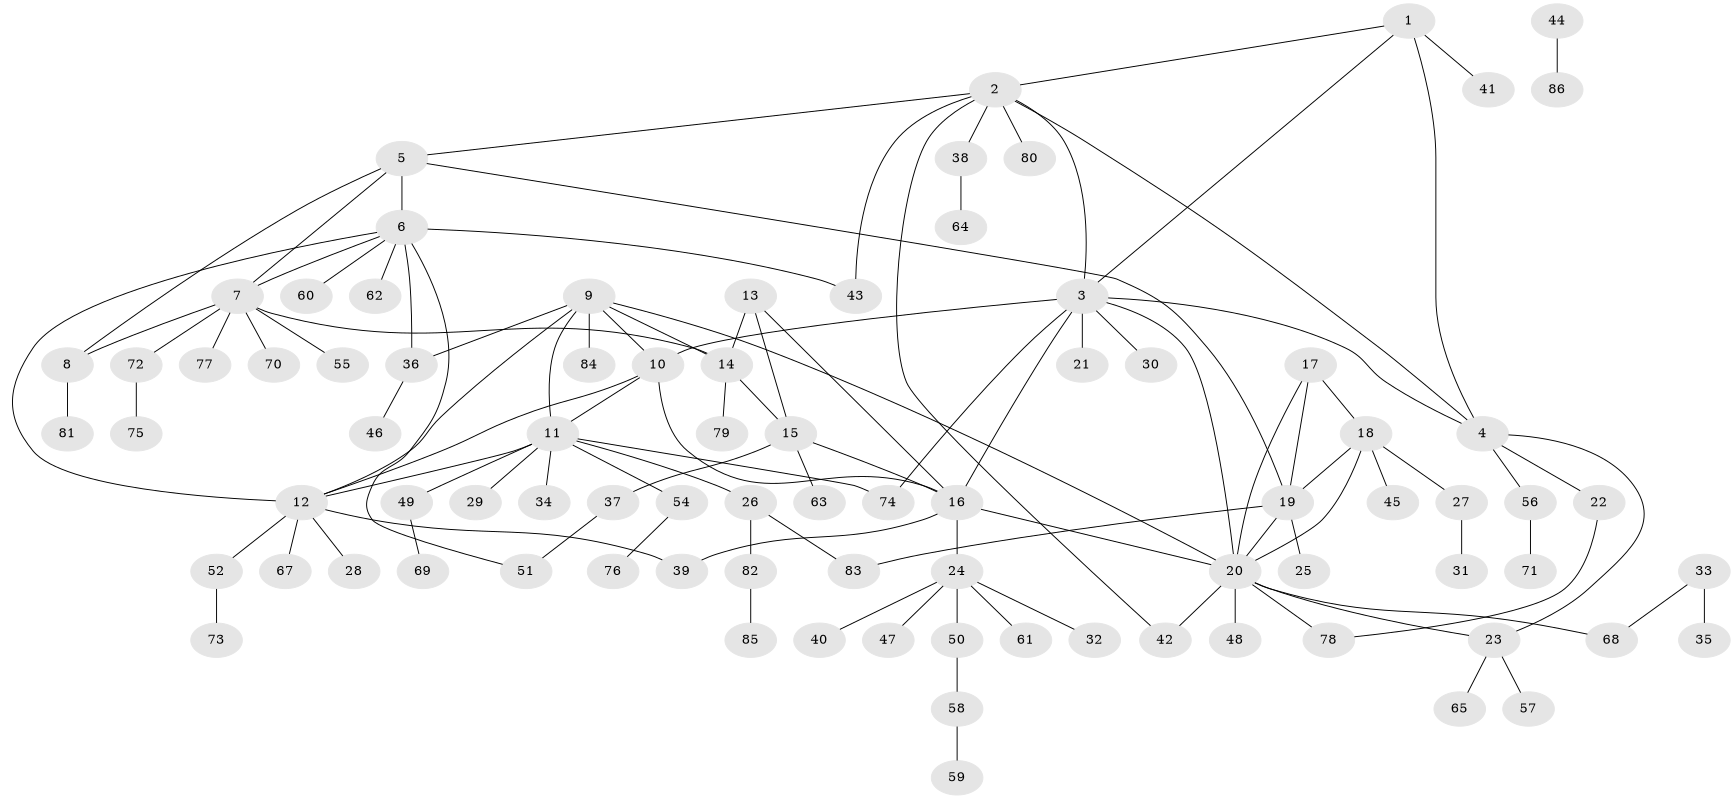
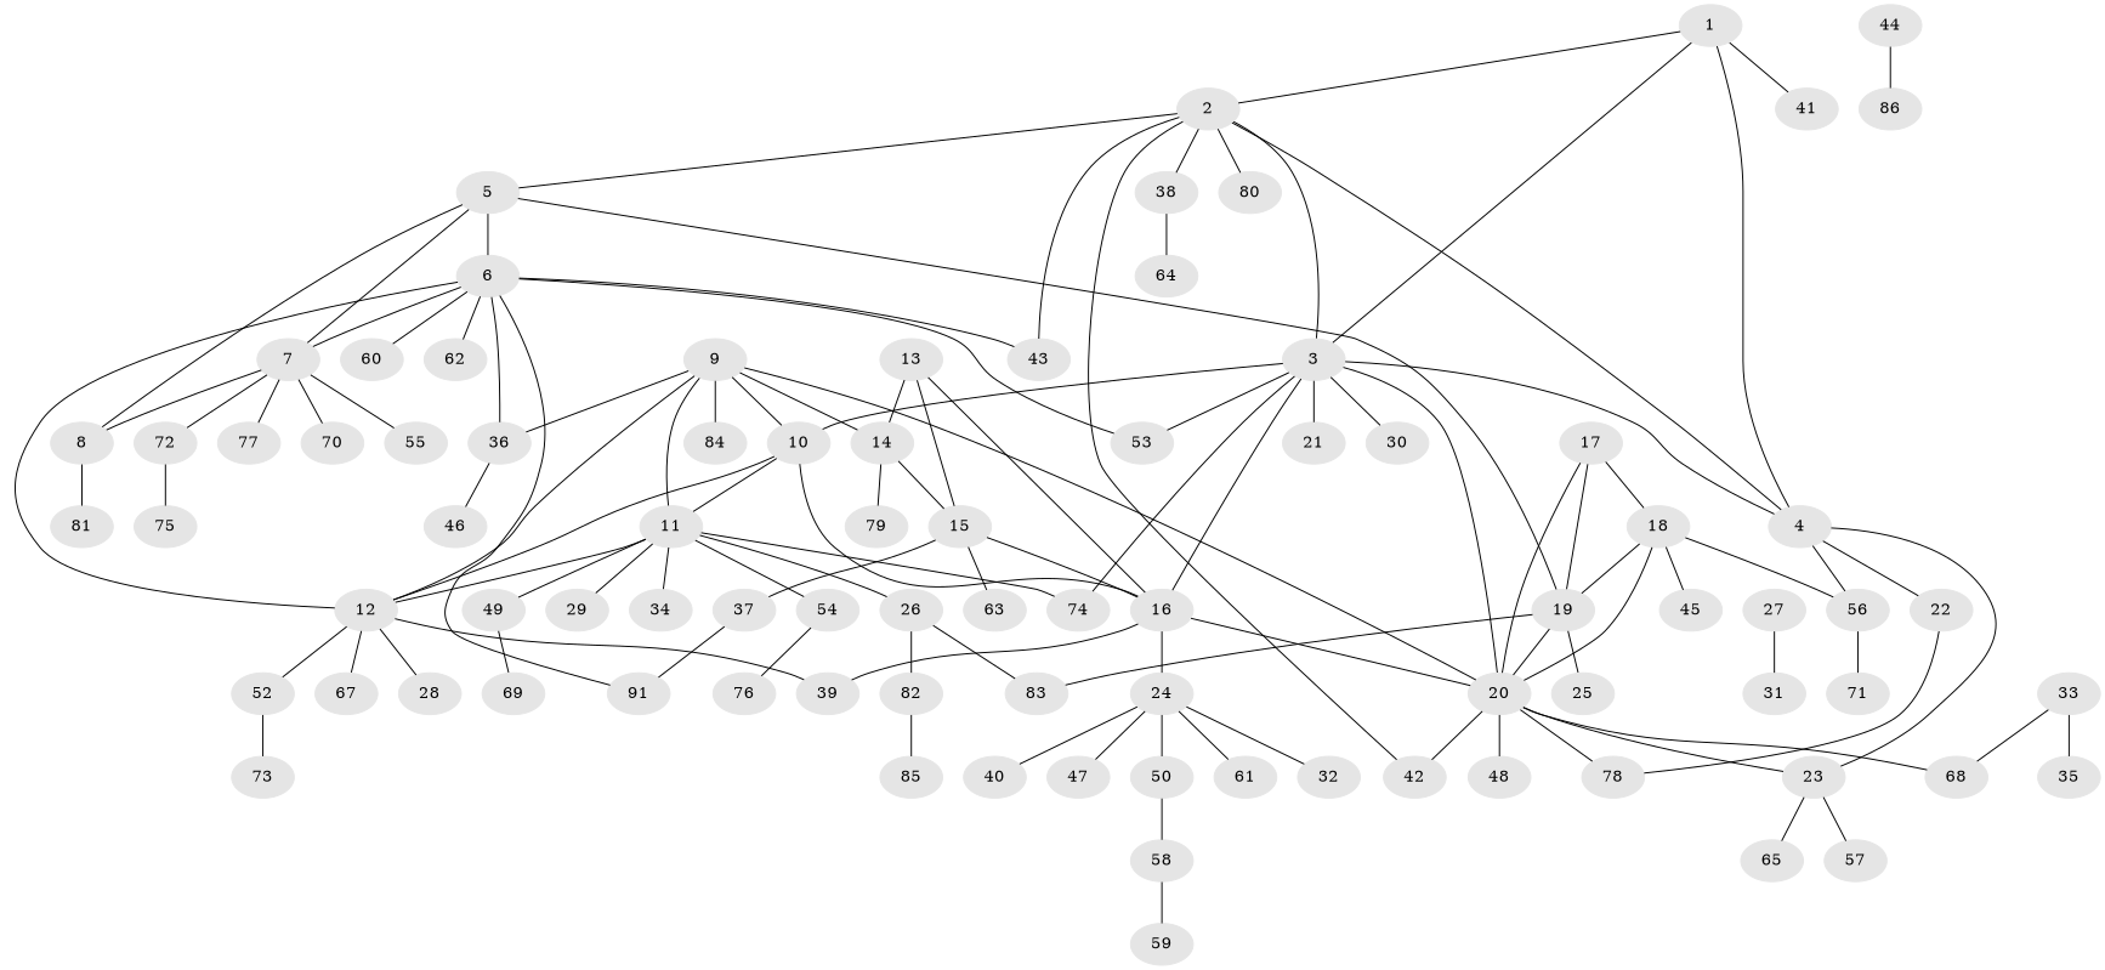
  graph {
    node [color=gray90 style=filled]
    1
    2
    3
    4
    41
    5
    38
    42
    43
    80
    10
    16
    20
    21
    30
+   53
    74
    22
    23
    56
    6
    7
    8
    19
    64
    12
    11
    39
    24
    48
    68
    78
    57
    65
    71
    36
-   51
+   51 [label=91]
    60
    62
    14
    55
    70
    72
    77
    81
    25
    83
    28
    52
    67
    46
    15
    79
    75
    9
    84
    26
    29
    34
    49
    54
    82
    69
    76
    73
    13
    37
    63
    32
    40
    47
    50
    61
    17
    18
    27
    45
    31
    33
    35
    58
    n82 [label=86]
    44
    85
    59
    1 -- 2
    1 -- 3
    1 -- 4
    1 -- 41
    2 -- 3
    2 -- 4
    2 -- 5
    2 -- 38
    2 -- 42
    2 -- 43
    2 -- 80
    3 -- 4
    3 -- 10
    3 -- 16
    3 -- 20
    3 -- 21
    3 -- 30
+   3 -- 53
    3 -- 74
    4 -- 22
    4 -- 23
    4 -- 56
    5 -- 6
    5 -- 7
    5 -- 8
    5 -- 19
    38 -- 64
    10 -- 16
    10 -- 12
    10 -- 11
    16 -- 20
    16 -- 39
    16 -- 24
    20 -- 42
    20 -- 23
    20 -- 48
    20 -- 68
    20 -- 78
    22 -- 78
    23 -- 57
    23 -- 65
    56 -- 71
    6 -- 43
+   6 -- 53
    6 -- 7
    6 -- 12
    6 -- 36
    6 -- 51
    6 -- 60
    6 -- 62
    7 -- 8
-   7 -- 14
    7 -- 55
    7 -- 70
    7 -- 72
    7 -- 77
    8 -- 81
    19 -- 20
    19 -- 25
    19 -- 83
    12 -- 39
    12 -- 28
    12 -- 52
    12 -- 67
    11 -- 74
    11 -- 12
    11 -- 26
    11 -- 29
    11 -- 34
    11 -- 49
    11 -- 54
    24 -- 32
    24 -- 40
    24 -- 47
    24 -- 50
    24 -- 61
    36 -- 46
    14 -- 15
    14 -- 79
    72 -- 75
    52 -- 73
    15 -- 16
    15 -- 37
    15 -- 63
    9 -- 10
    9 -- 20
    9 -- 12
    9 -- 11
    9 -- 36
    9 -- 14
    9 -- 84
    26 -- 83
    26 -- 82
    49 -- 69
    54 -- 76
    82 -- 85
    13 -- 16
    13 -- 14
    13 -- 15
    37 -- 51
    50 -- 58
    17 -- 20
    17 -- 19
    17 -- 18
    18 -- 20
    18 -- 19
-   18 -- 27
+   18 -- 56
    18 -- 45
    27 -- 31
    33 -- 68
    33 -- 35
    58 -- 59
    44 -- n82
  }
